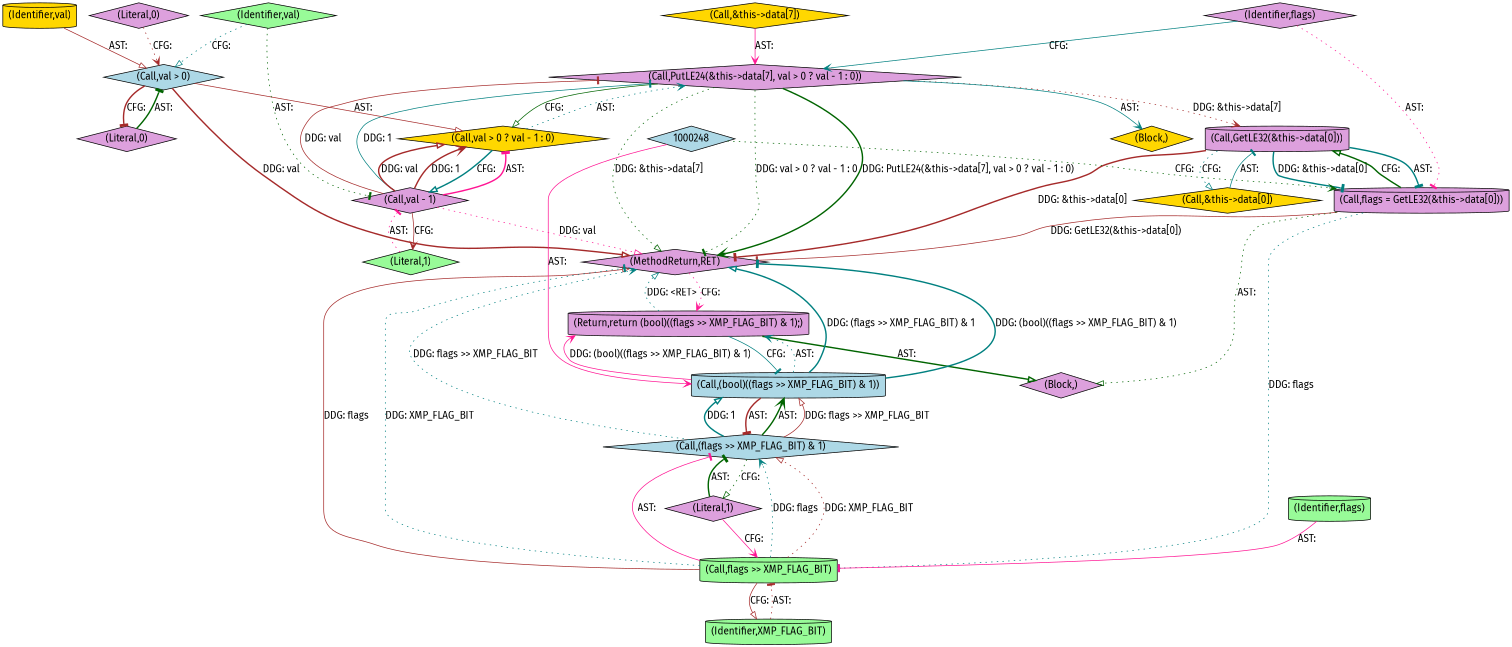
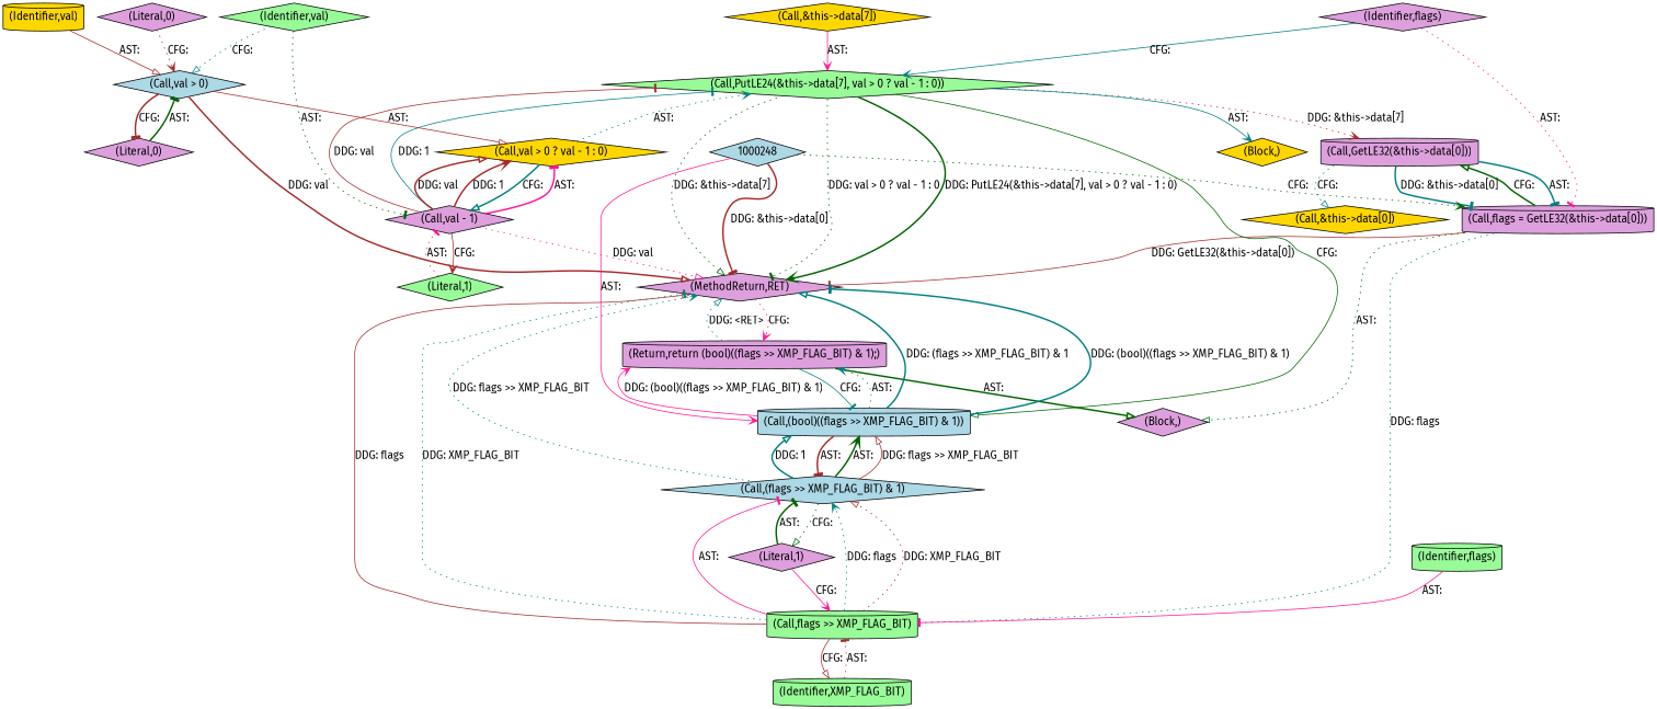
  digraph {
    fontname="Fira Sans"
    node [fillcolor=plum fontname="Fira Sans" shape=diamond style=filled]
    edge [arrowhead=tee color=teal fontname="Fira Sans" style=dotted]
    n1 [label="(Call,GetLE32(&this->data[0]))" shape=cylinder]
    n2 [label="(Call,flags = GetLE32(&this->data[0]))" shape=cylinder]
    n3 [fillcolor=gold label="(Call,&this->data[0])"]
    n4 [label="(MethodReturn,RET)"]
    n5 [fillcolor=palegreen label="(Call,flags >> XMP_FLAG_BIT)" shape=cylinder]
    n6 [label="(Block,)"]
    n7 [label="(Return,return (bool)((flags >> XMP_FLAG_BIT) & 1);)" shape=cylinder]
-   n8 [label="(Call,PutLE24(&this->data[7], val > 0 ? val - 1 : 0))"]
+   n8 [fillcolor=palegreen label="(Call,PutLE24(&this->data[7], val > 0 ? val - 1 : 0))"]
    n9 [fillcolor=gold label="(Block,)"]
    n10 [fillcolor=gold label="(Call,val > 0 ? val - 1 : 0)"]
    n11 [label="(Call,val - 1)"]
    n12 [fillcolor=palegreen label="(Literal,1)"]
    n13 [fillcolor=lightblue label="(Call,val > 0)"]
    n14 [label="(Literal,0)"]
    n15 [fillcolor=lightblue label="(Call,(flags >> XMP_FLAG_BIT) & 1)"]
    n16 [fillcolor=palegreen label="(Identifier,XMP_FLAG_BIT)" shape=cylinder]
    n17 [fillcolor=lightblue label="(Call,(bool)((flags >> XMP_FLAG_BIT) & 1))" shape=cylinder]
    n18 [label="(Literal,1)"]
    n19 [fillcolor=palegreen label="(Identifier,flags)" shape=cylinder]
    n20 [fillcolor=palegreen label="(Identifier,val)"]
    n21 [fillcolor=gold label="(Identifier,val)" shape=cylinder]
    n22 [label="(Identifier,flags)"]
    n23 [fillcolor=gold label="(Call,&this->data[7])"]
    n24 [label="(Literal,0)"]
    1000248 [fillcolor=lightblue]
    n1 -> n2 [label="AST: " style=bold]
    n1 -> n2 [label="DDG: &this->data[0]" style=bold]
    n1 -> n3 [arrowhead=onormal label="CFG: "]
-   n1 -> n4 [color=brown label="DDG: &this->data[0]" style=bold]
+   1000248 -> n4 [color=brown label="DDG: &this->data[0]" style=bold]
    n2 -> n1 [arrowhead=onormal color=darkgreen label="CFG: " style=bold]
    n2 -> n4 [color=brown label="DDG: GetLE32(&this->data[0])" style=solid]
    n2 -> n5 [label="DDG: flags"]
    n2 -> n6 [arrowhead=onormal color=darkgreen label="AST: "]
-   n3 -> n1 [label="AST: " style=solid]
    n4 -> n7 [arrowhead=vee color=deeppink label="CFG: "]
    n5 -> n4 [arrowhead=onormal color=brown label="DDG: flags" style=solid]
    n5 -> n4 [label="DDG: XMP_FLAG_BIT"]
    n5 -> n15 [color=deeppink label="AST: " style=solid]
    n5 -> n15 [arrowhead=vee label="DDG: flags"]
    n5 -> n15 [arrowhead=onormal color=brown label="DDG: XMP_FLAG_BIT"]
    n5 -> n16 [arrowhead=onormal color=brown label="CFG: " style=solid]
    n7 -> n4 [arrowhead=onormal label="DDG: <RET>"]
    n7 -> n6 [arrowhead=onormal color=darkgreen label="AST: " style=bold]
    n7 -> n17 [label="CFG: " style=solid]
    n8 -> n1 [arrowhead=vee color=brown label="DDG: &this->data[7]"]
    n8 -> n4 [arrowhead=onormal color=darkgreen label="DDG: &this->data[7]"]
    n8 -> n4 [color=darkgreen label="DDG: val > 0 ? val - 1 : 0"]
    n8 -> n4 [arrowhead=vee color=darkgreen label="DDG: PutLE24(&this->data[7], val > 0 ? val - 1 : 0)" style=bold]
    n8 -> n9 [arrowhead=vee label="AST: " style=solid]
-   n8 -> n10 [arrowhead=onormal color=darkgreen label="CFG: " style=solid]
+   n8 -> n17 [arrowhead=onormal color=darkgreen label="CFG: " style=solid]
    n10 -> n8 [arrowhead=vee label="AST: "]
    n10 -> n11 [arrowhead=onormal label="CFG: " style=bold]
    n11 -> n4 [arrowhead=onormal color=deeppink label="DDG: val"]
    n11 -> n8 [color=brown label="DDG: val" style=solid]
    n11 -> n8 [label="DDG: 1" style=solid]
    n11 -> n10 [color=deeppink label="AST: " style=bold]
    n11 -> n10 [arrowhead=onormal color=brown label="DDG: val" style=bold]
    n11 -> n10 [arrowhead=vee color=brown label="DDG: 1" style=bold]
    n11 -> n12 [arrowhead=vee color=brown label="CFG: " style=solid]
    n12 -> n11 [color=deeppink label="AST: "]
    n13 -> n4 [arrowhead=onormal color=brown label="DDG: val" style=bold]
    n13 -> n10 [arrowhead=onormal color=brown label="AST: " style=solid]
    n13 -> n14 [color=brown label="CFG: " style=bold]
    n14 -> n13 [color=darkgreen label="AST: " style=bold]
    n15 -> n4 [arrowhead=vee label="DDG: flags >> XMP_FLAG_BIT"]
    n15 -> n17 [arrowhead=vee color=darkgreen label="AST: " style=bold]
    n15 -> n17 [arrowhead=onormal color=brown label="DDG: flags >> XMP_FLAG_BIT" style=solid]
    n15 -> n17 [arrowhead=onormal label="DDG: 1" style=bold]
    n15 -> n18 [arrowhead=onormal color=darkgreen label="CFG: "]
    n16 -> n5 [color=brown label="AST: "]
    n17 -> n4 [label="DDG: (bool)((flags >> XMP_FLAG_BIT) & 1)" style=bold]
    n17 -> n4 [arrowhead=onormal label="DDG: (flags >> XMP_FLAG_BIT) & 1" style=bold]
    n17 -> n7 [arrowhead=vee label="AST: "]
    n17 -> n7 [arrowhead=vee color=deeppink label="DDG: (bool)((flags >> XMP_FLAG_BIT) & 1)" style=solid]
    n17 -> n15 [color=brown label="AST: " style=bold]
    n18 -> n5 [arrowhead=vee color=deeppink label="CFG: " style=solid]
    n18 -> n15 [color=darkgreen label="AST: " style=bold]
    n19 -> n5 [color=deeppink label="AST: " style=solid]
    n20 -> n11 [color=darkgreen label="AST: "]
    n20 -> n13 [arrowhead=onormal label="CFG: "]
    n21 -> n13 [arrowhead=onormal color=brown label="AST: " style=solid]
    n22 -> n2 [color=deeppink label="AST: "]
    n22 -> n8 [arrowhead=vee label="CFG: " style=solid]
    n23 -> n8 [arrowhead=vee color=deeppink label="AST: " style=solid]
    n24 -> n13 [arrowhead=vee color=brown label="CFG: "]
    1000248 -> n2 [arrowhead=vee color=darkgreen label="CFG: "]
    1000248 -> n17 [arrowhead=vee color=deeppink label="AST: " style=solid]
  }
